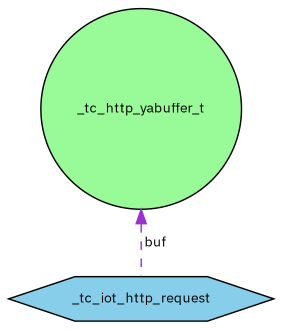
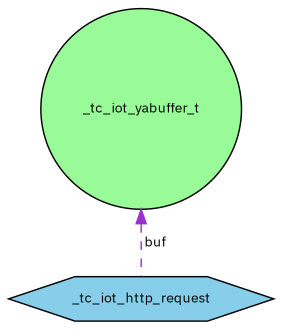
  digraph {
    fontname="IBM Plex Sans"
    node [color=black fontname="IBM Plex Sans" fontsize=10 style=filled]
    n1 [fillcolor=skyblue fontcolor=black height=0.2 label=_tc_iot_http_request shape=hexagon width=0.4]
-   n2 [fillcolor=palegreen height=0.2 label=_tc_http_yabuffer_t shape=circle width=0.4]
+   n2 [fillcolor=palegreen height=0.2 label=_tc_iot_yabuffer_t shape=circle width=0.4]
    n2 -> n1 [color=darkorchid3 dir=back fontname="IBM Plex Sans" fontsize=10 label=" buf" labelfontname=Helvetica labelfontsize=10 style=dashed]
  }
